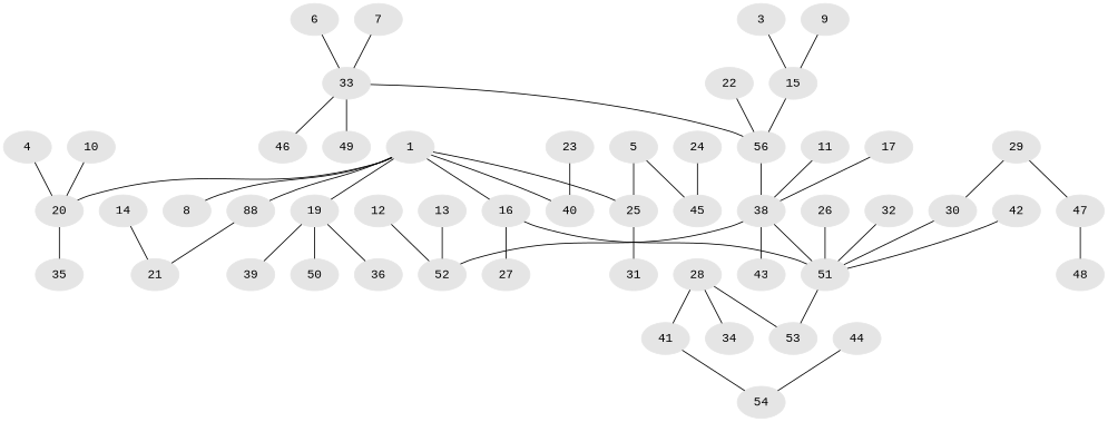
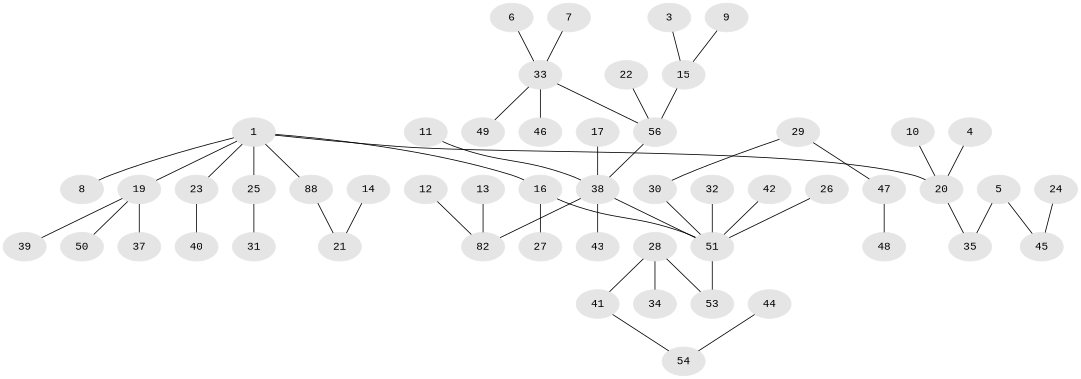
  graph {
    fontname="Liberation Mono"
    node [color=gray90 fontname="Liberation Mono" style=filled]
    edge [fontname="Liberation Mono" weight=1.0]
    1
    8
    16
    n4 [label=88]
    19
    20
    23
    25
    27
    51
    21
-   37 [label=36]
+   37
    39
    50
    35
    40
    31
    3
    15
    n20 [label=56]
    4
    5
    45
    6
    33
    46
    49
    7
    9
    10
    11
    38
-   52
+   52 [label=82]
    43
    12
    13
    14
    53
    17
    22
    24
    26
    28
    34
    41
    54
    29
    30
    47
    48
    32
    42
    44
    1 -- 8
    1 -- 16
    1 -- n4
    1 -- 19
    1 -- 20
-   1 -- 40
+   1 -- 23
    1 -- 25
    16 -- 27
    16 -- 51
    n4 -- 21
    19 -- 37
    19 -- 39
    19 -- 50
    20 -- 35
    23 -- 40
    25 -- 31
    51 -- 53
    3 -- 15
    15 -- n20
    n20 -- 38
    4 -- 20
-   5 -- 25
+   5 -- 35
    5 -- 45
    6 -- 33
    33 -- n20
    33 -- 46
    33 -- 49
    7 -- 33
    9 -- 15
    10 -- 20
    11 -- 38
    38 -- 51
    38 -- 52
    38 -- 43
    12 -- 52
    13 -- 52
    14 -- 21
    17 -- 38
    22 -- n20
    24 -- 45
    26 -- 51
    28 -- 53
    28 -- 34
    28 -- 41
    41 -- 54
    29 -- 30
    29 -- 47
    30 -- 51
    47 -- 48
    32 -- 51
    42 -- 51
    44 -- 54
  }
